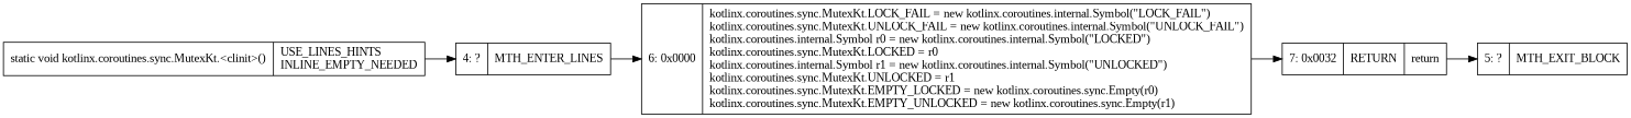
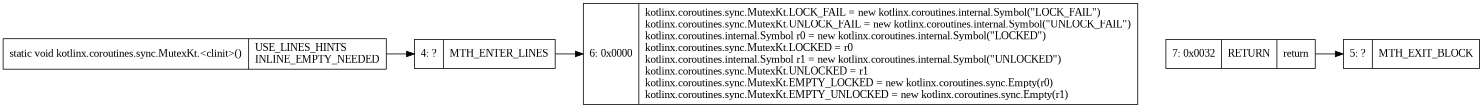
  digraph {
    fontname="Liberation Serif"
    rankdir=LR
    node [fontname="Liberation Serif" shape=record]
    edge [fontname="Liberation Serif"]
    n1 [label="{4\:\ ?|MTH_ENTER_LINES\l}"]
    n2 [label="{6\:\ 0x0000|kotlinx.coroutines.sync.MutexKt.LOCK_FAIL = new kotlinx.coroutines.internal.Symbol(\"LOCK_FAIL\")\lkotlinx.coroutines.sync.MutexKt.UNLOCK_FAIL = new kotlinx.coroutines.internal.Symbol(\"UNLOCK_FAIL\")\lkotlinx.coroutines.internal.Symbol r0 = new kotlinx.coroutines.internal.Symbol(\"LOCKED\")\lkotlinx.coroutines.sync.MutexKt.LOCKED = r0\lkotlinx.coroutines.internal.Symbol r1 = new kotlinx.coroutines.internal.Symbol(\"UNLOCKED\")\lkotlinx.coroutines.sync.MutexKt.UNLOCKED = r1\lkotlinx.coroutines.sync.MutexKt.EMPTY_LOCKED = new kotlinx.coroutines.sync.Empty(r0)\lkotlinx.coroutines.sync.MutexKt.EMPTY_UNLOCKED = new kotlinx.coroutines.sync.Empty(r1)\l}"]
    n3 [label="{7\:\ 0x0032|RETURN\l|return\l}"]
    n4 [label="{5\:\ ?|MTH_EXIT_BLOCK\l}"]
    n5 [label="{static void kotlinx.coroutines.sync.MutexKt.\<clinit\>()  | USE_LINES_HINTS\lINLINE_EMPTY_NEEDED\l}"]
    n1 -> n2
-   n2 -> n3
    n3 -> n4
    n5 -> n1
  }
